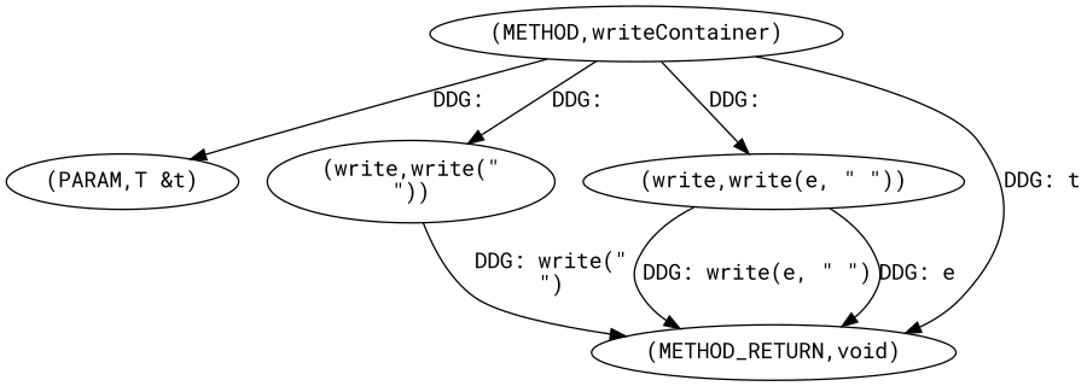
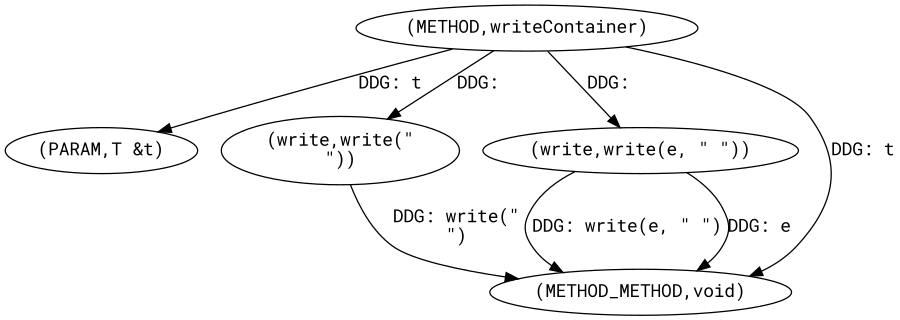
  digraph {
    fontname="Roboto Mono"
    node [fontname="Roboto Mono"]
    edge [fontname="Roboto Mono"]
    n1 [label="(METHOD,writeContainer)"]
    n2 [label="(PARAM,T &t)"]
    n3 [label="(write,write(\"\n\"))"]
    n4 [label="(write,write(e, \" \"))"]
-   n5 [label="(METHOD_RETURN,void)"]
-   n1 -> n2 [label="DDG: "]
+   n5 [label="(METHOD_METHOD,void)"]
+   n1 -> n2 [label="DDG: t"]
    n1 -> n3 [label="DDG: "]
    n1 -> n4 [label="DDG: "]
    n1 -> n5 [label="DDG: t"]
    n3 -> n5 [label="DDG: write(\"\n\")"]
    n4 -> n5 [label="DDG: write(e, \" \")"]
    n4 -> n5 [label="DDG: e"]
  }
